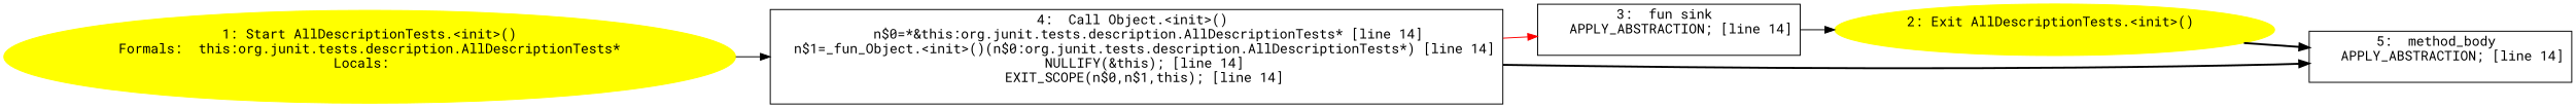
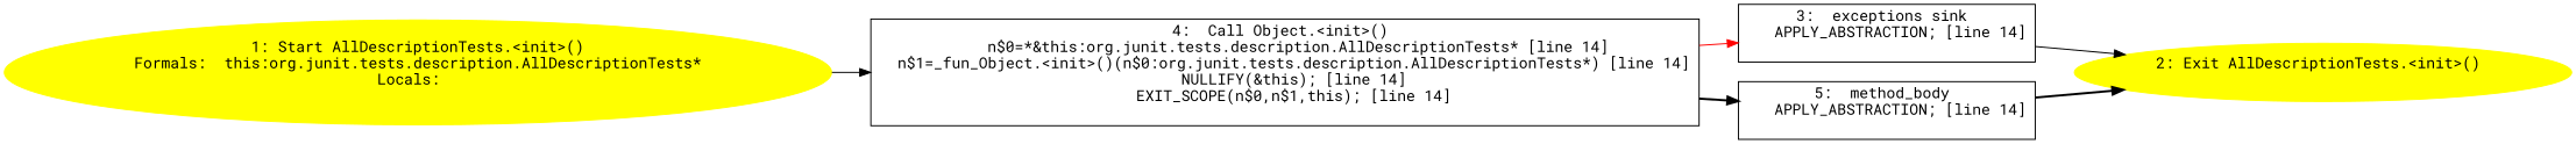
  digraph {
    fontname="Roboto Mono"
    rankdir=LR
    node [fontname="Roboto Mono" shape=box]
    edge [fontname="Roboto Mono" style=solid]
    n1 [color=yellow label="1: Start AllDescriptionTests.<init>()\nFormals:  this:org.junit.tests.description.AllDescriptionTests*\nLocals:  \n  " style=filled shape=""]
    n2 [label="4:  Call Object.<init>() \n   n$0=*&this:org.junit.tests.description.AllDescriptionTests* [line 14]\n  n$1=_fun_Object.<init>()(n$0:org.junit.tests.description.AllDescriptionTests*) [line 14]\n  NULLIFY(&this); [line 14]\n  EXIT_SCOPE(n$0,n$1,this); [line 14]\n "]
-   n3 [label="3:  fun sink \n   APPLY_ABSTRACTION; [line 14]\n "]
+   n3 [label="3:  exceptions sink \n   APPLY_ABSTRACTION; [line 14]\n "]
    n4 [label="5:  method_body \n   APPLY_ABSTRACTION; [line 14]\n "]
    n5 [color=yellow label="2: Exit AllDescriptionTests.<init>() \n  " style=filled shape=""]
    n1 -> n2
    n2 -> n3 [color=red]
    n2 -> n4 [style=bold]
    n3 -> n5
-   n5 -> n4 [style=bold]
+   n4 -> n5 [style=bold]
  }
